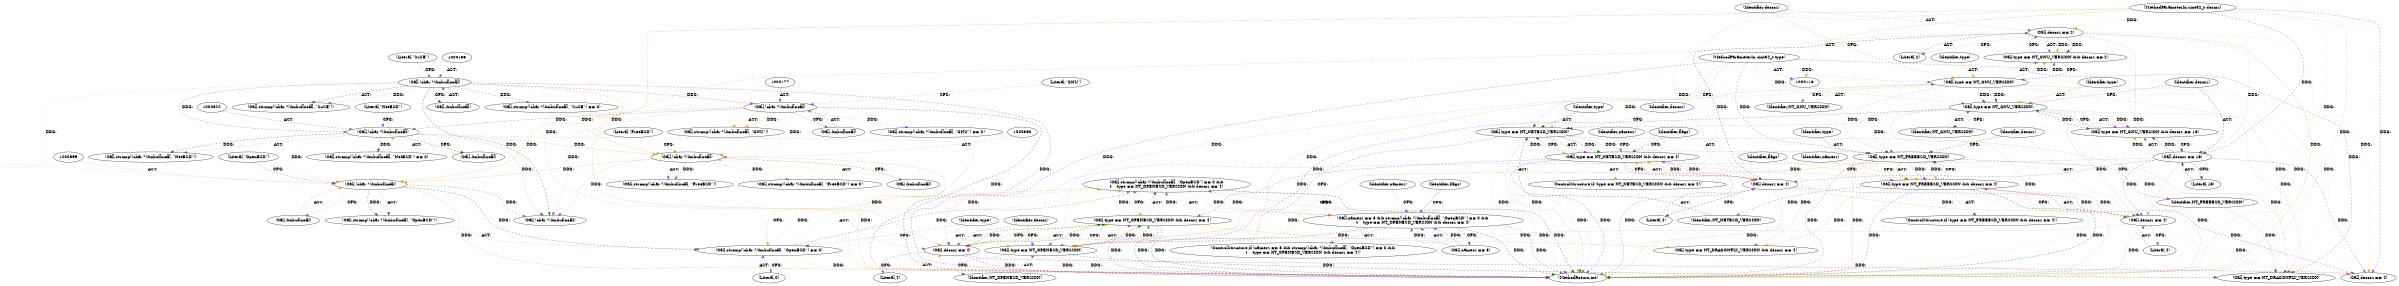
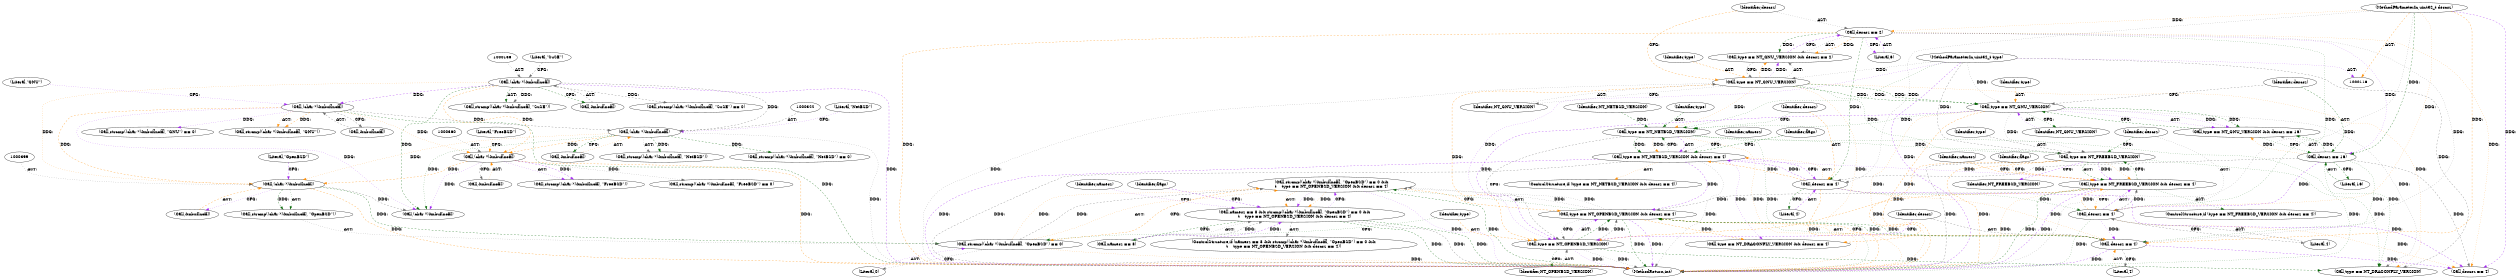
  digraph {
    edge [color=gray40 style=dashed]
    n1 [label="(Call,strcmp((char *)&nbuf[noff], \"OpenBSD\") == 0 &&\n\t    type == NT_OPENBSD_VERSION && descsz == 4)"]
    n2 [label="(Call,strcmp((char *)&nbuf[noff], \"OpenBSD\") == 0)"]
    n3 [label="(Call,type == NT_OPENBSD_VERSION && descsz == 4)"]
    n4 [label="(Call,namesz == 8 && strcmp((char *)&nbuf[noff], \"OpenBSD\") == 0 &&\n\t    type == NT_OPENBSD_VERSION && descsz == 4)"]
    n5 [label="(MethodReturn,int)"]
    n6 [label="(Literal,0)"]
    n7 [label="(Call,type == NT_OPENBSD_VERSION)"]
    n8 [label="(Call,descsz == 4)"]
    n9 [label="(Call,type == NT_DRAGONFLY_VERSION && descsz == 4)"]
    n10 [label="(ControlStructure,if (namesz == 8 && strcmp((char *)&nbuf[noff], \"OpenBSD\") == 0 &&\n\t    type == NT_OPENBSD_VERSION && descsz == 4))"]
    n11 [label="(Call,namesz == 8)"]
    n12 [label="(Call,(char *)&nbuf[noff])"]
    n13 [label="(Call,&nbuf[noff])"]
    n14 [label="(Call,(char *)&nbuf[noff])"]
    n15 [label="(Call,strcmp((char *)&nbuf[noff], \"OpenBSD\"))"]
    n16 [label="(Call,(char *)&nbuf[noff])"]
    n17 [label="(Call,(char *)&nbuf[noff])"]
    n18 [label="(Call,(char *)&nbuf[noff])"]
    n19 [label="(Call,&nbuf[noff])"]
    n20 [label="(Call,strcmp((char *)&nbuf[noff], \"GNU\"))"]
    n21 [label="(Call,strcmp((char *)&nbuf[noff], \"GNU\") == 0)"]
    n22 [label="(Call,&nbuf[noff])"]
    n23 [label="(Call,strcmp((char *)&nbuf[noff], \"FreeBSD\"))"]
    n24 [label="(Call,strcmp((char *)&nbuf[noff], \"FreeBSD\") == 0)"]
    n25 [label="(Call,strcmp((char *)&nbuf[noff], \"NetBSD\") == 0)"]
    n26 [label="(Call,&nbuf[noff])"]
    n27 [label="(Call,strcmp((char *)&nbuf[noff], \"NetBSD\"))"]
    n28 [label="(Call,(char *)&nbuf[noff])"]
    n29 [label="(Call,&nbuf[noff])"]
    n30 [label="(Call,strcmp((char *)&nbuf[noff], \"SuSE\") == 0)"]
    n31 [label="(Call,strcmp((char *)&nbuf[noff], \"SuSE\"))"]
    n32 [label="(Call,type == NT_DRAGONFLY_VERSION)"]
    n33 [label="(Identifier,NT_OPENBSD_VERSION)"]
    n34 [label="(Call,descsz == 4)"]
    n35 [label="(Literal,4)"]
    n36 [label="(Call,type == NT_GNU_VERSION)"]
    n37 [label="(Call,type == NT_NETBSD_VERSION)"]
    n38 [label="(Call,type == NT_FREEBSD_VERSION)"]
    n39 [label="(Call,type == NT_GNU_VERSION && descsz == 16)"]
    n40 [label="(Identifier,NT_GNU_VERSION)"]
    n41 [label="(Call,type == NT_NETBSD_VERSION && descsz == 4)"]
    n42 [label="(Call,type == NT_FREEBSD_VERSION && descsz == 4)"]
    n43 [label="(Identifier,NT_FREEBSD_VERSION)"]
    n44 [label="(Call,descsz == 16)"]
    n45 [label="(Call,type == NT_GNU_VERSION)"]
    n46 [label="(Identifier,NT_GNU_VERSION)"]
    n47 [label="(Call,type == NT_GNU_VERSION && descsz == 2)"]
    n48 [label="(Call,descsz == 2)"]
    n49 [label="(MethodParameterIn,uint32_t type)"]
    1000116
    n51 [label="(Call,descsz == 4)"]
    n52 [label="(ControlStructure,if (type == NT_NETBSD_VERSION && descsz == 4))"]
    n53 [label="(Identifier,NT_NETBSD_VERSION)"]
    n54 [label="(Call,descsz == 4)"]
    n55 [label="(ControlStructure,if (type == NT_FREEBSD_VERSION && descsz == 4))"]
    n56 [label="(Literal,4)"]
    n57 [label="(Literal,4)"]
    n58 [label="(Literal,16)"]
-   n59 [label="(Literal,2)"]
+   n59 [label="(Literal,6)"]
    n60 [label="(MethodParameterIn,uint32_t descsz)"]
    n61 [label="(Literal,\"GNU\")"]
    n62 [label="(Identifier,type)"]
    n63 [label="(Literal,\"SuSE\")"]
    n64 [label="(Literal,\"OpenBSD\")"]
    n65 [label="(Identifier,type)"]
    n66 [label="(Identifier,flags)"]
    n67 [label="(Identifier,type)"]
    n68 [label="(Identifier,descsz)"]
    n69 [label="(Identifier,namesz)"]
    n70 [label="(Identifier,flags)"]
    n71 [label="(Literal,\"FreeBSD\")"]
    n72 [label="(Identifier,descsz)"]
    n73 [label="(Identifier,namesz)"]
    n74 [label="(Identifier,type)"]
    n75 [label="(Identifier,descsz)"]
    n76 [label="(Literal,\"NetBSD\")"]
    n77 [label="(Identifier,namesz)"]
    n78 [label="(Identifier,descsz)"]
    n79 [label="(Identifier,descsz)"]
    n80 [label="(Identifier,flags)"]
    n81 [label="(Identifier,type)"]
    1000399
-   1000177
    1000136
    1000360
    1000322
    n1 -> n2 [color=darkorange label="CFG: "]
    n1 -> n3 [color=darkorange label="CFG: "]
    n1 -> n4 [color=darkorange label="AST: " style=dotted]
    n1 -> n4 [color=purple label="DDG: " style=dotted]
    n1 -> n4 [color=darkorange label="DDG: " style=dotted]
    n1 -> n5 [color=purple label="DDG: " style=dotted]
    n1 -> n5 [color=darkgreen label="DDG: "]
    n2 -> n1 [color=darkorange label="AST: " style=dotted]
    n2 -> n1 [color=darkorange label="DDG: " style=dotted]
    n2 -> n1 [label="DDG: "]
    n2 -> n5 [color=darkorange label="DDG: " style=dotted]
    n2 -> n6 [label="CFG: " style=dotted]
    n3 -> n1 [color=darkgreen label="AST: " style=dotted]
    n3 -> n1 [label="DDG: " style=dotted]
    n3 -> n1 [label="DDG: " style=dotted]
    n3 -> n5 [color=purple label="DDG: "]
    n3 -> n5 [color=darkgreen label="DDG: "]
    n3 -> n7 [label="CFG: " style=dotted]
    n3 -> n8 [color=darkorange label="CFG: "]
    n3 -> n9 [color=darkorange label="DDG: "]
    n4 -> n1 [color=purple label="CFG: " style=dotted]
    n4 -> n5 [color=darkgreen label="DDG: "]
    n4 -> n5 [label="DDG: "]
    n4 -> n5 [color=darkgreen label="DDG: "]
    n4 -> n10 [label="AST: "]
    n4 -> n11 [color=darkgreen label="CFG: "]
    n6 -> n2 [color=purple label="AST: " style=dotted]
    n7 -> n3 [color=purple label="AST: " style=dotted]
    n7 -> n3 [color=darkgreen label="DDG: "]
    n7 -> n3 [label="DDG: "]
    n7 -> n5 [color=purple label="DDG: " style=dotted]
    n7 -> n5 [label="DDG: " style=dotted]
    n7 -> n32 [color=darkgreen label="DDG: "]
    n7 -> n33 [color=darkgreen label="CFG: " style=dotted]
    n8 -> n3 [color=darkorange label="AST: " style=dotted]
    n8 -> n3 [color=darkgreen label="DDG: "]
    n8 -> n3 [color=darkgreen label="DDG: "]
    n8 -> n5 [color=purple label="DDG: "]
    n8 -> n34 [color=purple label="DDG: "]
    n8 -> n35 [label="CFG: "]
    n11 -> n4 [label="AST: " style=dotted]
    n11 -> n4 [label="DDG: "]
    n11 -> n4 [color=purple label="DDG: "]
    n12 -> n2 [color=darkgreen label="DDG: "]
    n12 -> n5 [color=darkorange label="DDG: "]
    n12 -> n13 [color=purple label="CFG: " style=dotted]
    n12 -> n14 [label="DDG: "]
    n12 -> n15 [color=darkgreen label="AST: " style=dotted]
    n12 -> n15 [color=darkgreen label="DDG: "]
    n13 -> n12 [color=darkorange label="AST: "]
    n15 -> n2 [label="AST: " style=dotted]
    n16 -> n5 [color=darkgreen label="DDG: "]
    n16 -> n12 [color=darkorange label="DDG: "]
    n16 -> n14 [color=purple label="DDG: " style=dotted]
    n16 -> n17 [color=darkorange label="DDG: " style=dotted]
    n16 -> n18 [label="DDG: "]
    n16 -> n19 [label="CFG: "]
    n16 -> n20 [color=darkorange label="AST: " style=dotted]
    n16 -> n20 [color=darkorange label="DDG: "]
    n16 -> n21 [color=purple label="DDG: " style=dotted]
    n17 -> n5 [color=darkorange label="DDG: "]
    n17 -> n12 [color=darkorange label="DDG: "]
    n17 -> n14 [color=purple label="DDG: " style=dotted]
    n17 -> n22 [label="CFG: "]
    n17 -> n23 [color=purple label="AST: " style=dotted]
    n17 -> n23 [color=purple label="DDG: "]
    n17 -> n24 [label="DDG: " style=dotted]
    n18 -> n5 [label="DDG: " style=dotted]
    n18 -> n12 [color=darkorange label="DDG: " style=dotted]
    n18 -> n14 [color=darkgreen label="DDG: " style=dotted]
    n18 -> n17 [color=darkorange label="DDG: "]
    n18 -> n25 [color=darkgreen label="DDG: "]
    n18 -> n26 [color=darkgreen label="CFG: "]
    n18 -> n27 [label="AST: " style=dotted]
    n18 -> n27 [color=darkgreen label="DDG: "]
    n19 -> n16 [label="AST: "]
    n22 -> n17 [color=darkorange label="AST: " style=dotted]
    n26 -> n18 [color=darkorange label="AST: " style=dotted]
    n28 -> n5 [color=purple label="DDG: "]
    n28 -> n12 [color=darkorange label="DDG: " style=dotted]
    n28 -> n14 [color=darkgreen label="DDG: "]
    n28 -> n16 [color=purple label="DDG: "]
    n28 -> n17 [color=darkorange label="DDG: "]
    n28 -> n18 [label="DDG: "]
    n28 -> n29 [color=darkgreen label="CFG: "]
    n28 -> n30 [label="DDG: "]
    n28 -> n31 [color=darkgreen label="AST: "]
    n28 -> n31 [label="DDG: " style=dotted]
    n29 -> n28 [label="AST: "]
    n33 -> n7 [label="AST: " style=dotted]
    n35 -> n8 [color=darkorange label="AST: " style=dotted]
    n36 -> n5 [color=darkorange label="DDG: " style=dotted]
    n36 -> n5 [color=darkorange label="DDG: "]
    n36 -> n7 [color=purple label="DDG: "]
    n36 -> n32 [label="DDG: " style=dotted]
    n36 -> n37 [color=darkgreen label="DDG: " style=dotted]
    n36 -> n38 [label="DDG: " style=dotted]
    n36 -> n39 [color=purple label="AST: " style=dotted]
    n36 -> n39 [color=purple label="DDG: " style=dotted]
    n36 -> n39 [color=darkgreen label="DDG: "]
    n36 -> n40 [color=darkgreen label="CFG: " style=dotted]
    n37 -> n5 [color=darkgreen label="DDG: " style=dotted]
    n37 -> n5 [color=darkorange label="DDG: " style=dotted]
    n37 -> n7 [label="CFG: "]
    n37 -> n32 [color=darkgreen label="DDG: " style=dotted]
    n37 -> n38 [color=darkgreen label="DDG: " style=dotted]
    n37 -> n41 [color=purple label="AST: "]
    n37 -> n41 [color=darkgreen label="DDG: "]
    n37 -> n41 [color=darkorange label="DDG: " style=dotted]
    n38 -> n5 [label="DDG: "]
    n38 -> n5 [color=darkorange label="DDG: "]
    n38 -> n7 [color=darkorange label="DDG: "]
-   n43 -> n32 [color=darkgreen label="DDG: " style=dotted]
+   n38 -> n32 [color=darkgreen label="DDG: " style=dotted]
    n38 -> n42 [color=darkgreen label="AST: "]
    n38 -> n42 [color=purple label="DDG: "]
    n38 -> n42 [color=darkorange label="DDG: " style=dotted]
    n38 -> n43 [color=purple label="CFG: "]
    n39 -> n36 [color=darkgreen label="CFG: "]
    n39 -> n44 [color=darkgreen label="CFG: " style=dotted]
    n40 -> n36 [color=purple label="AST: " style=dotted]
    n41 -> n3 [color=purple label="DDG: "]
    n41 -> n5 [label="DDG: "]
    n41 -> n5 [color=purple label="DDG: "]
    n41 -> n5 [label="DDG: " style=dotted]
    n41 -> n9 [color=purple label="DDG: " style=dotted]
    n41 -> n37 [color=darkgreen label="CFG: " style=dotted]
    n41 -> n42 [color=purple label="DDG: " style=dotted]
    n41 -> n51 [color=purple label="CFG: "]
    n41 -> n52 [color=darkorange label="AST: " style=dotted]
-   n42 -> n53 [label="DDG: "]
+   n42 -> n3 [label="DDG: "]
    n42 -> n5 [color=darkorange label="DDG: " style=dotted]
    n42 -> n5 [color=darkgreen label="DDG: "]
    n42 -> n5 [color=purple label="DDG: "]
    n42 -> n9 [color=darkorange label="DDG: "]
    n42 -> n38 [color=darkgreen label="CFG: "]
    n42 -> n54 [color=darkorange label="CFG: " style=dotted]
    n42 -> n55 [color=darkgreen label="AST: " style=dotted]
    n44 -> n5 [color=darkgreen label="DDG: " style=dotted]
    n44 -> n8 [color=darkgreen label="DDG: " style=dotted]
    n44 -> n34 [label="DDG: "]
    n44 -> n39 [label="AST: " style=dotted]
    n44 -> n39 [color=darkgreen label="DDG: "]
    n44 -> n39 [color=darkorange label="DDG: " style=dotted]
    n44 -> n51 [label="DDG: "]
    n44 -> n54 [color=purple label="DDG: "]
    n44 -> n58 [color=darkgreen label="CFG: "]
    n45 -> n5 [color=darkorange label="DDG: " style=dotted]
    n45 -> n5 [label="DDG: " style=dotted]
    n45 -> n7 [color=darkorange label="DDG: "]
    n45 -> n32 [color=darkorange label="DDG: " style=dotted]
    n45 -> n36 [color=darkgreen label="DDG: "]
    n45 -> n36 [color=darkgreen label="DDG: "]
    n45 -> n37 [color=darkorange label="DDG: " style=dotted]
    n45 -> n38 [color=darkgreen label="DDG: " style=dotted]
    n45 -> n46 [label="CFG: " style=dotted]
    n45 -> n47 [label="AST: " style=dotted]
    n45 -> n47 [color=darkorange label="DDG: "]
    n45 -> n47 [color=purple label="DDG: " style=dotted]
    n46 -> n45 [label="AST: " style=dotted]
    n47 -> n45 [label="CFG: "]
    n47 -> n48 [color=purple label="CFG: "]
    n48 -> n5 [color=darkorange label="DDG: "]
    n48 -> n8 [label="DDG: " style=dotted]
    n48 -> n34 [color=darkorange label="DDG: " style=dotted]
    n48 -> n44 [color=purple label="DDG: " style=dotted]
    n48 -> n47 [label="AST: " style=dotted]
    n48 -> n47 [color=darkorange label="DDG: "]
    n48 -> n47 [color=darkgreen label="DDG: "]
    n48 -> n51 [color=darkgreen label="DDG: "]
    n48 -> n54 [color=darkgreen label="DDG: " style=dotted]
    n48 -> n59 [color=purple label="CFG: " style=dotted]
    n49 -> n5 [color=purple label="DDG: "]
    n49 -> n7 [color=purple label="DDG: " style=dotted]
    n49 -> n32 [label="DDG: "]
    n49 -> n36 [label="DDG: " style=dotted]
-   n49 -> n37 [color=darkgreen label="CFG: " style=dotted]
+   n49 -> n37 [color=darkgreen label="DDG: " style=dotted]
    n49 -> n38 [label="DDG: "]
    n49 -> n45 [label="DDG: " style=dotted]
    n49 -> 1000116 [color=purple label="AST: " style=dotted]
    n51 -> n5 [color=darkorange label="DDG: "]
    n51 -> n8 [color=darkorange label="DDG: " style=dotted]
    n51 -> n34 [color=purple label="DDG: "]
    n51 -> n41 [color=darkorange label="AST: " style=dotted]
    n51 -> n41 [color=darkorange label="DDG: "]
    n51 -> n41 [color=purple label="DDG: "]
    n51 -> n54 [color=darkgreen label="DDG: " style=dotted]
    n51 -> n56 [color=darkgreen label="CFG: "]
-   n53 -> n37 [color=darkgreen label="AST: "]
+   n53 -> n37 [color=darkgreen label="DDG: "]
    n54 -> n5 [color=darkgreen label="DDG: " style=dotted]
    n54 -> n8 [color=purple label="DDG: " style=dotted]
    n54 -> n34 [color=darkorange label="DDG: " style=dotted]
    n54 -> n42 [color=purple label="AST: "]
    n54 -> n42 [label="DDG: "]
    n54 -> n42 [color=darkorange label="DDG: "]
    n54 -> n57 [label="CFG: "]
    n56 -> n51 [color=purple label="AST: "]
    n57 -> n54 [label="AST: "]
    n58 -> n44 [color=darkgreen label="AST: "]
    n59 -> n48 [color=purple label="AST: "]
    n60 -> n5 [label="DDG: " style=dotted]
    n60 -> n8 [color=darkorange label="DDG: "]
    n60 -> n34 [color=purple label="DDG: "]
-   n60 -> n44 [label="DDG: "]
+   n60 -> n44 [color=darkgreen label="DDG: "]
    n60 -> n48 [color=darkorange label="DDG: " style=dotted]
    n60 -> 1000116 [color=darkorange label="AST: "]
    n60 -> n51 [label="DDG: " style=dotted]
    n60 -> n54 [color=darkorange label="DDG: " style=dotted]
    n61 -> n16 [color=purple label="CFG: " style=dotted]
    n62 -> n36 [color=darkorange label="AST: "]
    n63 -> n28 [label="CFG: "]
    n64 -> n12 [color=purple label="CFG: "]
    n65 -> n45 [color=darkorange label="AST: "]
    n66 -> n42 [color=darkorange label="CFG: "]
    n67 -> n38 [label="AST: "]
    n68 -> n36 [label="CFG: "]
    n68 -> n44 [color=darkgreen label="AST: "]
    n69 -> n4 [color=purple label="CFG: " style=dotted]
    n70 -> n41 [color=darkgreen label="CFG: "]
    n71 -> n17 [color=darkorange label="CFG: " style=dotted]
    n72 -> n45 [color=darkorange label="CFG: "]
    n72 -> n48 [label="AST: " style=dotted]
    n73 -> n42 [color=darkorange label="CFG: "]
    n74 -> n2 [color=darkgreen label="CFG: " style=dotted]
    n74 -> n7 [color=darkorange label="AST: "]
    n75 -> n37 [color=darkgreen label="CFG: " style=dotted]
    n75 -> n51 [color=darkorange label="AST: "]
    n76 -> n18 [color=purple label="CFG: " style=dotted]
    n77 -> n41 [label="CFG: " style=dotted]
    n78 -> n38 [color=darkgreen label="CFG: "]
    n78 -> n54 [label="AST: " style=dotted]
    n79 -> n7 [color=purple label="CFG: "]
    n79 -> n8 [label="AST: "]
    n80 -> n4 [color=purple label="CFG: "]
    n81 -> n37 [color=darkgreen label="AST: "]
    1000399 -> n12 [label="AST: " style=dotted]
-   1000177 -> n16 [color=purple label="AST: "]
    1000136 -> n28 [label="AST: " style=dotted]
    1000360 -> n17 [label="AST: " style=dotted]
    1000322 -> n18 [label="AST: "]
  }
